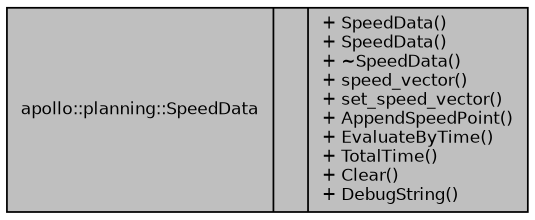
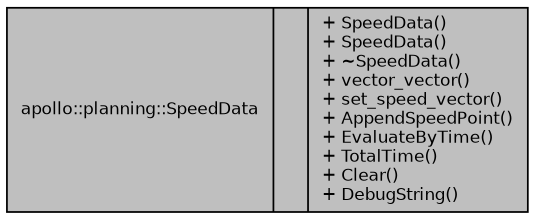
  digraph {
    rankdir=LR
-   n1 [color=black fillcolor=grey75 fontcolor=black fontname=Helvetica fontsize=10 height=0.2 label="{apollo::planning::SpeedData\n||+ SpeedData()\l+ SpeedData()\l+ ~SpeedData()\l+ speed_vector()\l+ set_speed_vector()\l+ AppendSpeedPoint()\l+ EvaluateByTime()\l+ TotalTime()\l+ Clear()\l+ DebugString()\l}" shape=record style=filled width=0.4]
+   n1 [color=black fillcolor=grey75 fontcolor=black fontname=Helvetica fontsize=10 height=0.2 label="{apollo::planning::SpeedData\n||+ SpeedData()\l+ SpeedData()\l+ ~SpeedData()\l+ vector_vector()\l+ set_speed_vector()\l+ AppendSpeedPoint()\l+ EvaluateByTime()\l+ TotalTime()\l+ Clear()\l+ DebugString()\l}" shape=record style=filled width=0.4]
  }
